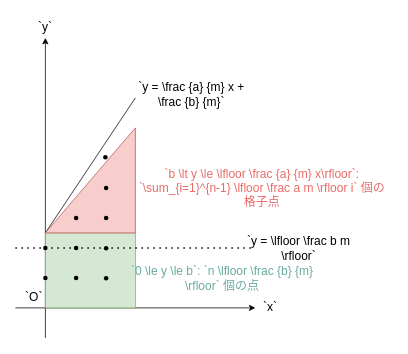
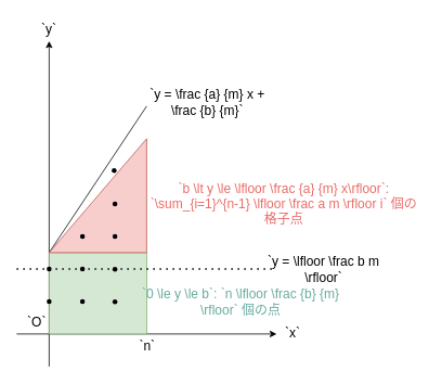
  <mxCell id="0" />
  <mxCell id="1" parent="0" />
  <mxCell id="2" value="" style="endArrow=classic;html=1;rounded=0;" parent="1" edge="1"><mxGeometry width="50" height="50" relative="1" as="geometry"><mxPoint x="20" y="410" as="sourcePoint" /><mxPoint x="340" y="410" as="targetPoint" /></mxGeometry></mxCell>
  <mxCell id="3" value="" style="endArrow=classic;html=1;rounded=0;" parent="1" edge="1"><mxGeometry width="50" height="50" relative="1" as="geometry"><mxPoint x="60" y="450" as="sourcePoint" /><mxPoint x="60" y="50" as="targetPoint" /></mxGeometry></mxCell>
  <mxCell id="4" value="`x`" style="text;html=1;align=center;verticalAlign=middle;whiteSpace=wrap;rounded=0;fontSize=16;" parent="1" vertex="1"><mxGeometry x="330" y="394" width="60" height="30" as="geometry" /></mxCell>
  <mxCell id="5" value="`y`" style="text;html=1;align=center;verticalAlign=middle;whiteSpace=wrap;rounded=0;fontSize=16;" parent="1" vertex="1"><mxGeometry x="30" y="20" width="60" height="30" as="geometry" /></mxCell>
  <mxCell id="6" value="" style="endArrow=none;html=1;rounded=0;" parent="1" edge="1"><mxGeometry width="50" height="50" relative="1" as="geometry"><mxPoint x="60" y="310" as="sourcePoint" /><mxPoint x="180" y="130" as="targetPoint" /></mxGeometry></mxCell>
  <mxCell id="7" value="" style="rounded=0;whiteSpace=wrap;html=1;fillColor=#d5e8d4;strokeColor=#82b366;" parent="1" vertex="1"><mxGeometry x="60" y="310" width="120" height="100" as="geometry" /></mxCell>
  <mxCell id="8" value="" style="verticalLabelPosition=bottom;verticalAlign=top;html=1;shape=mxgraph.basic.orthogonal_triangle;flipV=0;flipH=1;fillColor=#f8cecc;strokeColor=#b85450;" parent="1" vertex="1"><mxGeometry x="60" y="170" width="120" height="140" as="geometry" /></mxCell>
  <mxCell id="9" value="`y = \frac {a} {m} x + \frac {b} {m}`" style="text;html=1;align=center;verticalAlign=middle;whiteSpace=wrap;rounded=0;fontSize=16;" parent="1" vertex="1"><mxGeometry x="170" y="110" width="170" height="30" as="geometry" /></mxCell>
  <mxCell id="10" value="`b \lt y \le \lfloor \frac {a} {m} x\rfloor`: `\sum_{i=1}^{n-1} \lfloor \frac a m \rfloor i` 個の格子点" style="text;html=1;align=center;verticalAlign=middle;whiteSpace=wrap;rounded=0;fontSize=16;fontColor=#EA6B66;" parent="1" vertex="1"><mxGeometry x="176" y="220" width="346" height="60" as="geometry" /></mxCell>
  <mxCell id="11" value="`0 \le y \le b`: `n \lfloor \frac {b} {m} \rfloor` 個の点" style="text;html=1;align=center;verticalAlign=middle;whiteSpace=wrap;rounded=0;fontSize=16;fontColor=#67AB9F;textShadow=0;" parent="1" vertex="1"><mxGeometry x="156" y="355.5" width="280" height="30" as="geometry" /></mxCell>
+ <mxCell id="12" value="`n`" style="text;html=1;align=center;verticalAlign=middle;whiteSpace=wrap;rounded=0;fontSize=16;" parent="1" vertex="1"><mxGeometry x="156" y="410" width="50" height="30" as="geometry" /></mxCell>
  <mxCell id="13" value="`O`" style="text;html=1;align=center;verticalAlign=middle;whiteSpace=wrap;rounded=0;fontSize=16;" parent="1" vertex="1"><mxGeometry x="20" y="380" width="50" height="30" as="geometry" /></mxCell>
  <mxCell id="14" value="" style="ellipse;whiteSpace=wrap;html=1;aspect=fixed;strokeColor=none;fillColor=#000000;" parent="1" vertex="1"><mxGeometry x="98" y="287" width="6" height="6" as="geometry" /></mxCell>
  <mxCell id="15" value="" style="ellipse;whiteSpace=wrap;html=1;aspect=fixed;strokeColor=none;fillColor=#000000;" parent="1" vertex="1"><mxGeometry x="138" y="247" width="6" height="6" as="geometry" /></mxCell>
  <mxCell id="16" value="" style="ellipse;whiteSpace=wrap;html=1;aspect=fixed;strokeColor=none;fillColor=#000000;" parent="1" vertex="1"><mxGeometry x="138" y="287" width="6" height="6" as="geometry" /></mxCell>
  <mxCell id="17" value="" style="ellipse;whiteSpace=wrap;html=1;aspect=fixed;strokeColor=none;fillColor=#000000;" parent="1" vertex="1"><mxGeometry x="57" y="327" width="6" height="6" as="geometry" /></mxCell>
  <mxCell id="18" value="" style="ellipse;whiteSpace=wrap;html=1;aspect=fixed;strokeColor=none;fillColor=#000000;" parent="1" vertex="1"><mxGeometry x="57" y="367" width="6" height="6" as="geometry" /></mxCell>
  <mxCell id="19" value="" style="ellipse;whiteSpace=wrap;html=1;aspect=fixed;strokeColor=none;fillColor=#000000;" parent="1" vertex="1"><mxGeometry x="98" y="367" width="6" height="6" as="geometry" /></mxCell>
  <mxCell id="20" value="" style="ellipse;whiteSpace=wrap;html=1;aspect=fixed;strokeColor=none;fillColor=#000000;" parent="1" vertex="1"><mxGeometry x="98" y="327" width="6" height="6" as="geometry" /></mxCell>
  <mxCell id="21" value="" style="ellipse;whiteSpace=wrap;html=1;aspect=fixed;strokeColor=none;fillColor=#000000;" parent="1" vertex="1"><mxGeometry x="138" y="367.5" width="6" height="6" as="geometry" /></mxCell>
  <mxCell id="22" value="" style="ellipse;whiteSpace=wrap;html=1;aspect=fixed;strokeColor=none;fillColor=#000000;" parent="1" vertex="1"><mxGeometry x="138" y="327.5" width="6" height="6" as="geometry" /></mxCell>
  <mxCell id="23" value="" style="endArrow=none;dashed=1;html=1;dashPattern=1 3;strokeWidth=2;rounded=0;" parent="1" edge="1"><mxGeometry width="50" height="50" relative="1" as="geometry"><mxPoint x="20" y="330" as="sourcePoint" /><mxPoint x="340" y="330" as="targetPoint" /></mxGeometry></mxCell>
  <mxCell id="24" value="`y = \lfloor \frac b m \rfloor`" style="text;html=1;align=center;verticalAlign=middle;whiteSpace=wrap;rounded=0;fontSize=16;" parent="1" vertex="1"><mxGeometry x="313" y="315" width="170" height="30" as="geometry" /></mxCell>
  <mxCell id="25" value="" style="ellipse;whiteSpace=wrap;html=1;aspect=fixed;strokeColor=none;fillColor=#000000;" parent="1" vertex="1"><mxGeometry x="137" y="206" width="6" height="6" as="geometry" /></mxCell>
